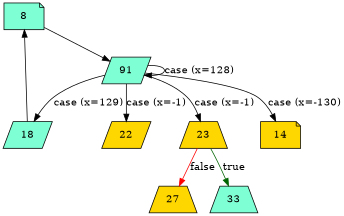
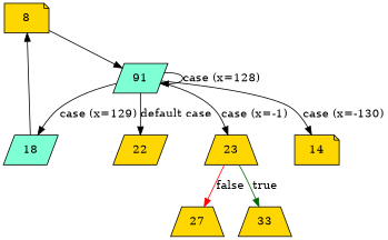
  digraph {
    node [fillcolor=gold shape=parallelogram style=filled]
-   8 [fillcolor=aquamarine shape=note]
+   8 [shape=note]
    n2 [fillcolor=aquamarine label=91]
    14 [shape=note]
    18 [fillcolor=aquamarine]
    22
    23 [shape=trapezium]
    n7 [label=27 shape=trapezium]
-   33 [fillcolor=aquamarine shape=trapezium]
+   33 [shape=trapezium]
    8 -> n2
    n2 -> n2 [label="case (x=128)"]
    n2 -> 14 [label="case (x=-130)"]
    n2 -> 18 [label="case (x=129)"]
-   n2 -> 22 [label="case (x=-1)"]
+   n2 -> 22 [label="default case"]
    n2 -> 23 [label="case (x=-1)"]
    18 -> 8
    23 -> n7 [color=red label=false]
    23 -> 33 [color=darkgreen label=true]
  }
